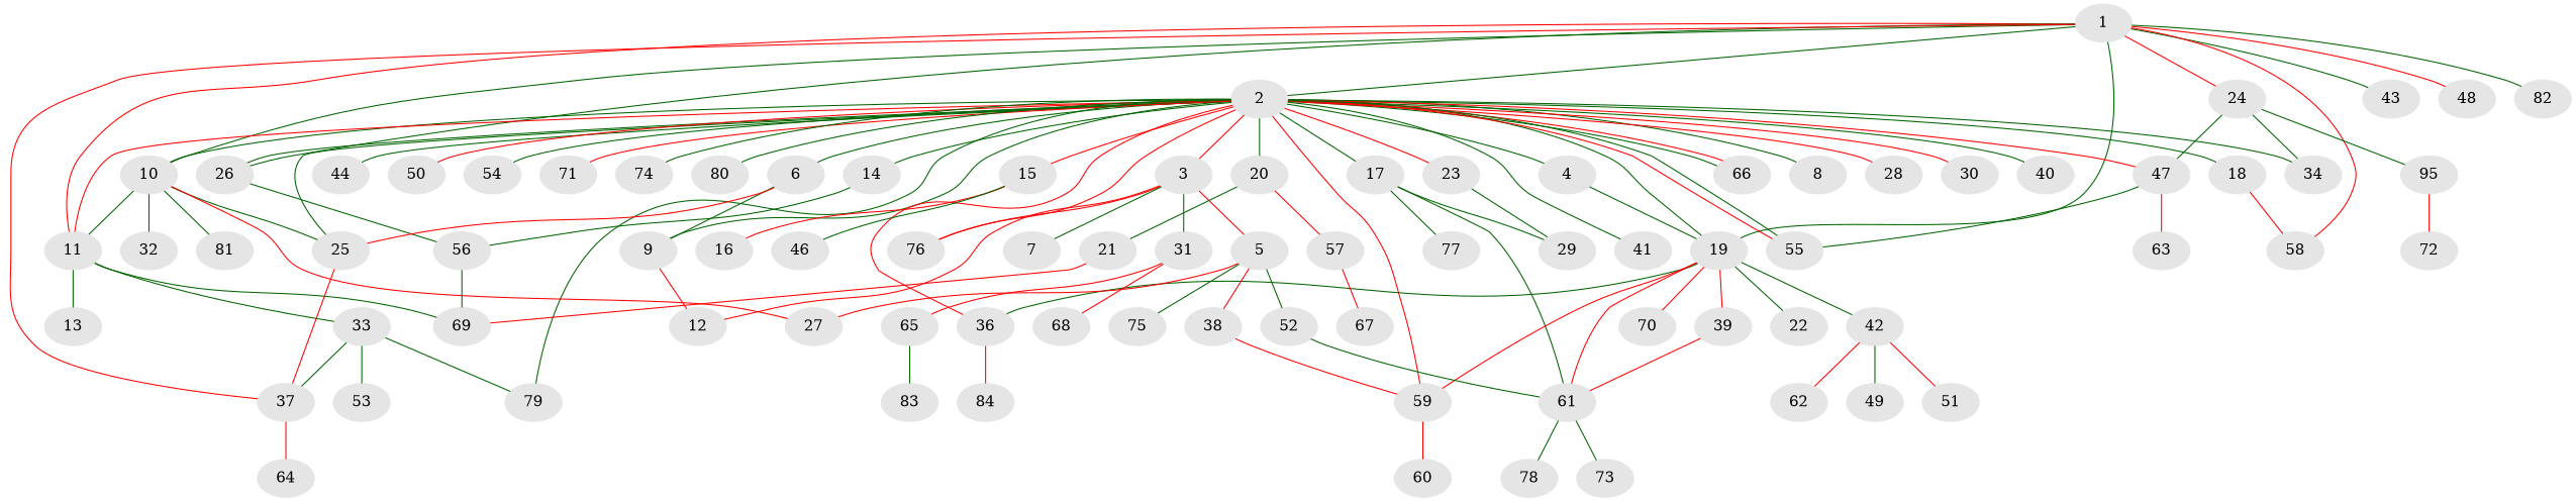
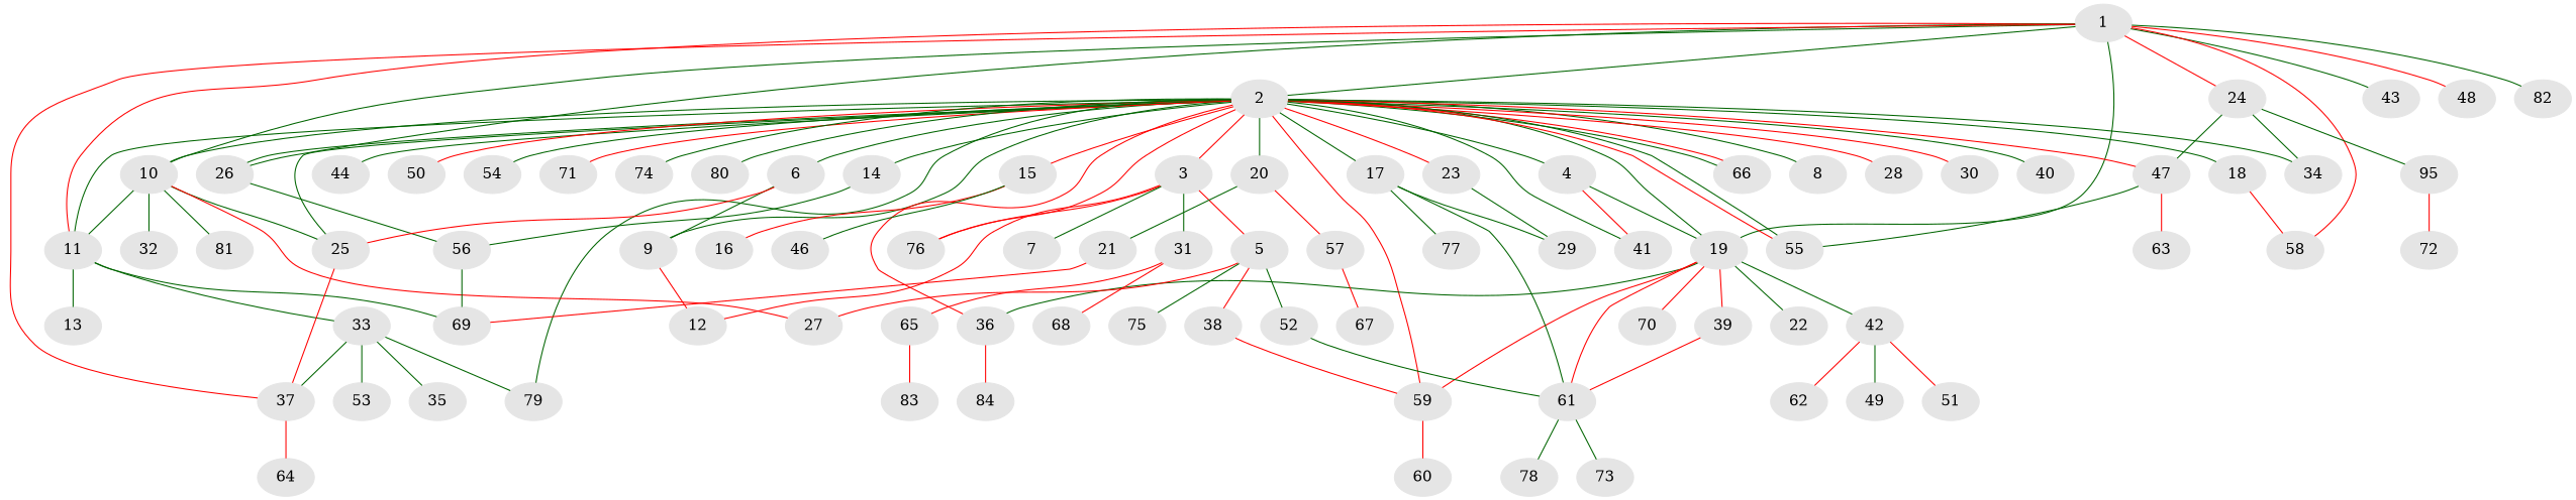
  graph {
    node [color=gray90 style=filled]
    edge [color=darkgreen]
    1
    2
    10
    11
    19
    24
    26
    37
    43
    48
    82
    58
    66
    3
    4
    6
    8
    9
    14
    15
    17
    18
    20
    23
    25
    28
    30
    34
    36
    40
    41
    44
    47
    50
    54
    55
    59
    71
    74
    76
    79
    80
    27
    32
    81
    33
    13
    69
    61
    22
    39
    42
    70
    n54 [label=95]
    56
    64
    5
    7
    12
    31
    16
    46
    29
    77
    21
    57
    84
    63
    60
    38
    52
    75
    65
    68
+   35
    53
    73
    78
    49
    51
    62
    67
    72
    83
    1 -- 2
    1 -- 10
    1 -- 11 [color=red]
    1 -- 19
    1 -- 24 [color=red]
    1 -- 26
    1 -- 37 [color=red]
    1 -- 43
    1 -- 48 [color=red]
    1 -- 82
    1 -- 58 [color=red]
    2 -- 10
-   2 -- 11 [color=red]
+   2 -- 11
    2 -- 19
    2 -- 26
    2 -- 66
    2 -- 66 [color=red]
    2 -- 3 [color=red]
    2 -- 4
    2 -- 6
    2 -- 8
    2 -- 9
    2 -- 14
    2 -- 15 [color=red]
    2 -- 17
    2 -- 18
    2 -- 20
    2 -- 23 [color=red]
    2 -- 25
    2 -- 28 [color=red]
    2 -- 30 [color=red]
    2 -- 34
    2 -- 36 [color=red]
    2 -- 40
    2 -- 41
    2 -- 44
    2 -- 47 [color=red]
    2 -- 50 [color=red]
    2 -- 54
    2 -- 55 [color=red]
    2 -- 55
    2 -- 59 [color=red]
    2 -- 71 [color=red]
    2 -- 74
    2 -- 76 [color=red]
    2 -- 79
    2 -- 80
    10 -- 11
    10 -- 25
    10 -- 27 [color=red]
    10 -- 32
    10 -- 81
    11 -- 33
    11 -- 13
    11 -- 69
    19 -- 36
    19 -- 59 [color=red]
    19 -- 61 [color=red]
    19 -- 22
    19 -- 39 [color=red]
    19 -- 42
    19 -- 70 [color=red]
    24 -- 34
    24 -- 47
    24 -- n54
    26 -- 56
    37 -- 64 [color=red]
    3 -- 76 [color=red]
    3 -- 5 [color=red]
    3 -- 7
    3 -- 12 [color=red]
    3 -- 31
    4 -- 19
+   4 -- 41 [color=red]
    6 -- 9
    6 -- 25 [color=red]
    9 -- 12 [color=red]
    14 -- 56
    15 -- 16 [color=red]
    15 -- 46
    17 -- 61
    17 -- 29
    17 -- 77
    18 -- 58 [color=red]
    20 -- 21
    20 -- 57 [color=red]
    23 -- 29
    25 -- 37 [color=red]
    36 -- 84 [color=red]
    47 -- 55
    47 -- 63 [color=red]
    59 -- 60 [color=red]
    33 -- 37
    33 -- 79
+   33 -- 35
    33 -- 53
    61 -- 73
    61 -- 78
    39 -- 61 [color=red]
    42 -- 49
    42 -- 51 [color=red]
    42 -- 62 [color=red]
    n54 -- 72 [color=red]
    56 -- 69
    5 -- 27 [color=red]
    5 -- 38 [color=red]
    5 -- 52
    5 -- 75
    31 -- 65 [color=red]
    31 -- 68 [color=red]
    21 -- 69 [color=red]
    57 -- 67 [color=red]
    38 -- 59 [color=red]
    52 -- 61
-   65 -- 83
+   65 -- 83 [color=red]
  }
